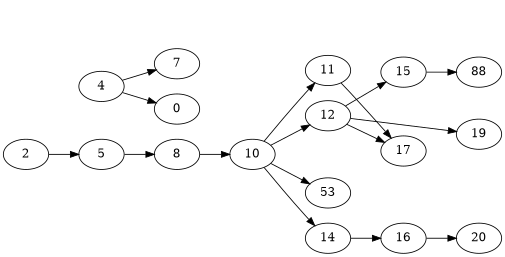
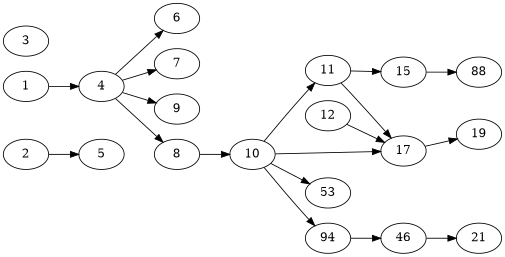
  digraph {
    rankdir=LR
    node [alpha=0.18]
+   1 [expect_size=20429824]
    4 [alpha=0.17 expect_size=41307136]
+   6 [alpha=0.00 expect_size=8628224]
    7 [alpha=0.09 expect_size=13652992]
    8 [alpha=0.19 expect_size=22127616]
-   9 [alpha=0.17 expect_size=5570560 label=0]
+   9 [alpha=0.17 expect_size=5570560]
    10 [alpha=0.10 expect_size=11546624]
    2 [alpha=0.01 expect_size=16775168]
    5 [alpha=0.05 expect_size=52299776]
+   3 [alpha=0.19 expect_size=43827200]
    11 [alpha=0.09 expect_size=42565632]
    12 [alpha=0.10 expect_size=37585920]
    n13 [alpha=0.02 expect_size=40402944 label=53]
-   14 [alpha=0.12 expect_size=38626304]
+   14 [alpha=0.12 expect_size=38626304 label=94]
    15 [alpha=0.00 expect_size=30983168]
    17 [alpha=0.16 expect_size=44942336]
-   16 [alpha=0.06 expect_size=43952128]
+   16 [alpha=0.06 expect_size=43952128 label=46]
    n18 [expect_size=19552256 label=88]
    19 [alpha=0.10 expect_size=17646592]
-   20 [expect_size=9807872]
+   20 [expect_size=9807872 label=21]
+   1 -> 4
+   4 -> 6
    4 -> 7
-   5 -> 8
+   4 -> 8
    4 -> 9
    8 -> 10
    10 -> 11
-   10 -> 12
+   10 -> 17
    10 -> n13
    10 -> 14
    2 -> 5
-   12 -> 15
+   11 -> 15
    11 -> 17
    12 -> 17
    14 -> 16
    15 -> n18
-   12 -> 19
+   17 -> 19
    16 -> 20
  }
